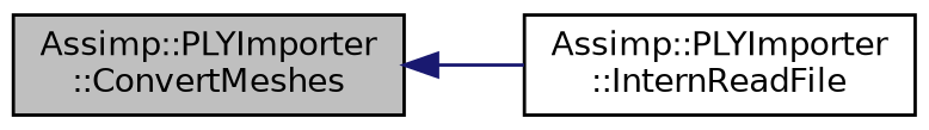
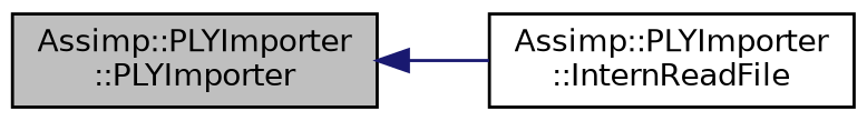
  digraph {
    rankdir=LR
    node [color=black fontname=Helvetica fontsize=10 shape=record style=filled]
-   n1 [fillcolor=grey75 fontcolor=black height=0.2 label="Assimp::PLYImporter\l::ConvertMeshes" width=0.4]
+   n1 [fillcolor=grey75 fontcolor=black height=0.2 label="Assimp::PLYImporter\l::PLYImporter" width=0.4]
    n2 [fillcolor=white height=0.2 label="Assimp::PLYImporter\l::InternReadFile" width=0.4]
    n1 -> n2 [color=midnightblue dir=back fontname=Helvetica fontsize=10 labelfontname=Helvetica labelfontsize=10 style=solid]
  }
